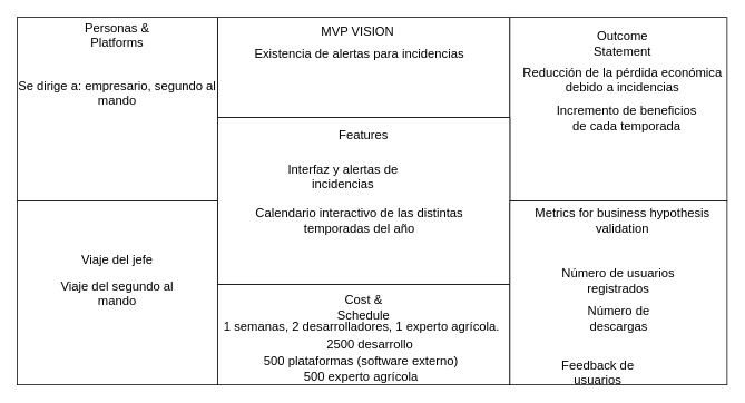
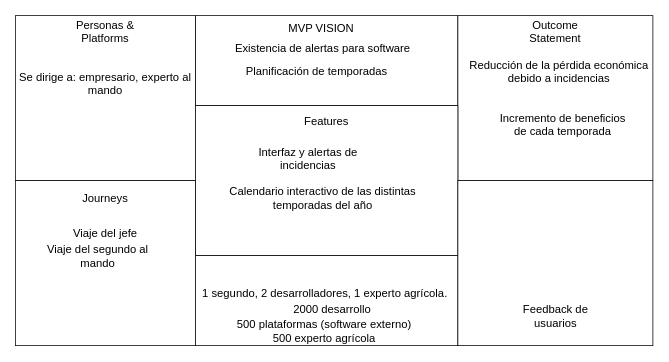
  <mxCell id="0" />
  <mxCell id="1" parent="0" />
  <mxCell id="2" value="" style="rounded=0;whiteSpace=wrap;html=1;" parent="1" vertex="1"><mxGeometry x="260" y="20" width="350" height="120" as="geometry" /></mxCell>
  <mxCell id="3" value="" style="rounded=0;whiteSpace=wrap;html=1;" parent="1" vertex="1"><mxGeometry x="20" y="20" width="240" height="220" as="geometry" /></mxCell>
  <mxCell id="4" value="MVP VISION" style="text;html=1;strokeColor=none;fillColor=none;align=center;verticalAlign=middle;whiteSpace=wrap;rounded=0;fontSize=15;" parent="1" vertex="1"><mxGeometry x="372" y="26" width="112" height="20" as="geometry" /></mxCell>
  <mxCell id="5" value="" style="rounded=0;whiteSpace=wrap;html=1;" parent="1" vertex="1"><mxGeometry x="610" y="20" width="260" height="220" as="geometry" /></mxCell>
  <mxCell id="6" value="" style="rounded=0;whiteSpace=wrap;html=1;" parent="1" vertex="1"><mxGeometry x="260" y="140" width="350" height="200" as="geometry" /></mxCell>
  <mxCell id="7" value="" style="rounded=0;whiteSpace=wrap;html=1;" parent="1" vertex="1"><mxGeometry x="20" y="240" width="240" height="220" as="geometry" /></mxCell>
  <mxCell id="8" value="" style="rounded=0;whiteSpace=wrap;html=1;" parent="1" vertex="1"><mxGeometry x="260" y="340" width="350" height="120" as="geometry" /></mxCell>
  <mxCell id="9" value="" style="rounded=0;whiteSpace=wrap;html=1;" parent="1" vertex="1"><mxGeometry x="610" y="240" width="260" height="220" as="geometry" /></mxCell>
  <mxCell id="10" value="Features" style="text;html=1;strokeColor=none;fillColor=none;align=center;verticalAlign=middle;whiteSpace=wrap;rounded=0;fontSize=15;" parent="1" vertex="1"><mxGeometry x="415" y="150" width="40" height="20" as="geometry" /></mxCell>
  <mxCell id="11" value="Personas &amp;amp; Platforms" style="text;html=1;strokeColor=none;fillColor=none;align=center;verticalAlign=middle;whiteSpace=wrap;rounded=0;fontSize=15;" parent="1" vertex="1"><mxGeometry x="80" y="31" width="120" height="20" as="geometry" /></mxCell>
- <mxCell id="12" value="Cost &amp;amp; Schedule" style="text;html=1;strokeColor=none;fillColor=none;align=center;verticalAlign=middle;whiteSpace=wrap;rounded=0;fontSize=15;" parent="1" vertex="1"><mxGeometry x="415" y="357" width="40" height="20" as="geometry" /></mxCell>
- <mxCell id="14" value="Outcome Statement" style="text;html=1;strokeColor=none;fillColor=none;align=center;verticalAlign=middle;whiteSpace=wrap;rounded=0;fontSize=15;" parent="1" vertex="1"><mxGeometry x="725" y="41" width="40" height="20" as="geometry" /></mxCell>
- <mxCell id="15" value="Metrics for business hypothesis validation" style="text;html=1;strokeColor=none;fillColor=none;align=center;verticalAlign=middle;whiteSpace=wrap;rounded=0;fontSize=15;" parent="1" vertex="1"><mxGeometry x="630" y="253" width="230" height="20" as="geometry" /></mxCell>
- <mxCell id="16" value="Se dirige a: empresario, segundo al mando" style="text;html=1;strokeColor=none;fillColor=none;align=center;verticalAlign=middle;whiteSpace=wrap;rounded=0;fontSize=15;" parent="1" vertex="1"><mxGeometry x="20" y="100" width="240" height="20" as="geometry" /></mxCell>
- <mxCell id="17" value="Existencia de alertas para incidencias" style="text;html=1;strokeColor=none;fillColor=none;align=center;verticalAlign=middle;whiteSpace=wrap;rounded=0;fontSize=15;" parent="1" vertex="1"><mxGeometry x="260" y="53" width="340" height="20" as="geometry" /></mxCell>
+ <mxCell id="13" value="Journeys" style="text;html=1;strokeColor=none;fillColor=none;align=center;verticalAlign=middle;whiteSpace=wrap;rounded=0;fontSize=15;" parent="1" vertex="1"><mxGeometry x="120" y="253" width="40" height="20" as="geometry" /></mxCell>
+ <mxCell id="14" value="Outcome Statement" style="text;html=1;strokeColor=none;fillColor=none;align=center;verticalAlign=middle;whiteSpace=wrap;rounded=0;fontSize=15;" parent="1" vertex="1"><mxGeometry x="720" y="31" width="40" height="20" as="geometry" /></mxCell>
+ <mxCell id="16" value="Se dirige a: empresario, experto al mando" style="text;html=1;strokeColor=none;fillColor=none;align=center;verticalAlign=middle;whiteSpace=wrap;rounded=0;fontSize=15;" parent="1" vertex="1"><mxGeometry x="20" y="100" width="240" height="20" as="geometry" /></mxCell>
+ <mxCell id="17" value="Existencia de alertas para software" style="text;html=1;strokeColor=none;fillColor=none;align=center;verticalAlign=middle;whiteSpace=wrap;rounded=0;fontSize=15;" parent="1" vertex="1"><mxGeometry x="260" y="53" width="340" height="20" as="geometry" /></mxCell>
+ <mxCell id="18" value="Planificación de temporadas" style="text;html=1;strokeColor=none;fillColor=none;align=center;verticalAlign=middle;whiteSpace=wrap;rounded=0;fontSize=15;" parent="1" vertex="1"><mxGeometry x="292" y="83.5" width="260" height="20" as="geometry" /></mxCell>
  <mxCell id="19" value="Reducción de la pérdida económica debido a incidencias" style="text;html=1;strokeColor=none;fillColor=none;align=center;verticalAlign=middle;whiteSpace=wrap;rounded=0;fontSize=15;" parent="1" vertex="1"><mxGeometry x="622" y="69" width="246" height="49" as="geometry" /></mxCell>
- <mxCell id="20" value="Incremento de beneficios de cada temporada" style="text;html=1;strokeColor=none;fillColor=none;align=center;verticalAlign=middle;whiteSpace=wrap;rounded=0;fontSize=15;" parent="1" vertex="1"><mxGeometry x="660" y="130" width="180" height="20" as="geometry" /></mxCell>
- <mxCell id="21" value="Número de usuarios registrados" style="text;html=1;strokeColor=none;fillColor=none;align=center;verticalAlign=middle;whiteSpace=wrap;rounded=0;fontSize=15;" parent="1" vertex="1"><mxGeometry x="640" y="325" width="200" height="20" as="geometry" /></mxCell>
+ <mxCell id="20" value="Incremento de beneficios de cada temporada" style="text;html=1;strokeColor=none;fillColor=none;align=center;verticalAlign=middle;whiteSpace=wrap;rounded=0;fontSize=15;" parent="1" vertex="1"><mxGeometry x="660" y="155" width="180" height="20" as="geometry" /></mxCell>
  <mxCell id="22" value="Viaje del jefe" style="text;html=1;strokeColor=none;fillColor=none;align=center;verticalAlign=middle;whiteSpace=wrap;rounded=0;fontSize=15;" parent="1" vertex="1"><mxGeometry x="80" y="300" width="120" height="20" as="geometry" /></mxCell>
- <mxCell id="23" value="Viaje del segundo al mando" style="text;html=1;strokeColor=none;fillColor=none;align=center;verticalAlign=middle;whiteSpace=wrap;rounded=0;fontSize=15;" parent="1" vertex="1"><mxGeometry x="70" y="340" width="140" height="20" as="geometry" /></mxCell>
+ <mxCell id="23" value="Viaje del segundo al mando" style="text;html=1;strokeColor=none;fillColor=none;align=center;verticalAlign=middle;whiteSpace=wrap;rounded=0;fontSize=15;" parent="1" vertex="1"><mxGeometry x="60" y="330" width="140" height="20" as="geometry" /></mxCell>
  <mxCell id="24" value="Interfaz y alertas de incidencias" style="text;html=1;strokeColor=none;fillColor=none;align=center;verticalAlign=middle;whiteSpace=wrap;rounded=0;fontSize=15;" parent="1" vertex="1"><mxGeometry x="317.5" y="200" width="185" height="20" as="geometry" /></mxCell>
  <mxCell id="25" value="Calendario interactivo de las distintas temporadas del año" style="text;html=1;strokeColor=none;fillColor=none;align=center;verticalAlign=middle;whiteSpace=wrap;rounded=0;fontSize=15;" parent="1" vertex="1"><mxGeometry x="280" y="253" width="300" height="20" as="geometry" /></mxCell>
- <mxCell id="26" value="1 semanas, 2 desarrolladores, 1 experto agrícola.&amp;nbsp;" style="text;html=1;strokeColor=none;fillColor=none;align=center;verticalAlign=middle;whiteSpace=wrap;rounded=0;fontSize=15;" parent="1" vertex="1"><mxGeometry x="250" y="380" width="370" height="20" as="geometry" /></mxCell>
- <mxCell id="27" value="&lt;div&gt;&amp;nbsp;2500 desarrollo&lt;/div&gt;&lt;div&gt;&lt;br&gt;&lt;/div&gt;" style="text;html=1;strokeColor=none;fillColor=none;align=center;verticalAlign=middle;whiteSpace=wrap;rounded=0;fontSize=15;" parent="1" vertex="1"><mxGeometry x="352.5" y="410" width="175" height="20" as="geometry" /></mxCell>
- <mxCell id="28" value="Número de descargas" style="text;html=1;strokeColor=none;fillColor=none;align=center;verticalAlign=middle;whiteSpace=wrap;rounded=0;fontSize=15;" parent="1" vertex="1"><mxGeometry x="687.5" y="370" width="105" height="20" as="geometry" /></mxCell>
+ <mxCell id="26" value="1 segundo, 2 desarrolladores, 1 experto agrícola.&amp;nbsp;" style="text;html=1;strokeColor=none;fillColor=none;align=center;verticalAlign=middle;whiteSpace=wrap;rounded=0;fontSize=15;" parent="1" vertex="1"><mxGeometry x="250" y="380" width="370" height="20" as="geometry" /></mxCell>
+ <mxCell id="27" value="&lt;div&gt;&amp;nbsp;2000 desarrollo&lt;/div&gt;&lt;div&gt;&lt;br&gt;&lt;/div&gt;" style="text;html=1;strokeColor=none;fillColor=none;align=center;verticalAlign=middle;whiteSpace=wrap;rounded=0;fontSize=15;" parent="1" vertex="1"><mxGeometry x="352.5" y="410" width="175" height="20" as="geometry" /></mxCell>
  <mxCell id="29" value="500 plataformas (software externo)&lt;br&gt;500 experto agrícola" style="text;html=1;strokeColor=none;fillColor=none;align=center;verticalAlign=middle;whiteSpace=wrap;rounded=0;fontSize=15;" parent="1" vertex="1"><mxGeometry x="292" y="430" width="280" height="20" as="geometry" /></mxCell>
- <mxCell id="30" value="Feedback de usuarios" style="text;html=1;strokeColor=none;fillColor=none;align=center;verticalAlign=middle;whiteSpace=wrap;rounded=0;fontSize=15;" vertex="1" parent="1"><mxGeometry x="662.5" y="435" width="105" height="20" as="geometry" /></mxCell>
+ <mxCell id="30" value="Feedback de usuarios" style="text;html=1;strokeColor=none;fillColor=none;align=center;verticalAlign=middle;whiteSpace=wrap;rounded=0;fontSize=15;" vertex="1" parent="1"><mxGeometry x="687.5" y="410" width="105" height="20" as="geometry" /></mxCell>
